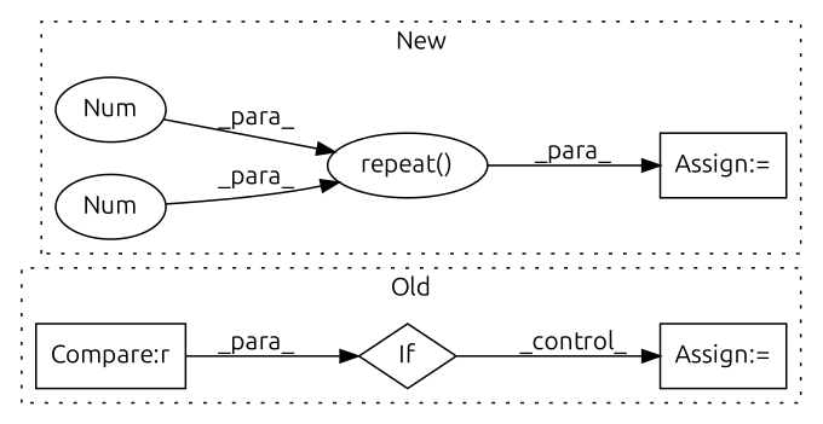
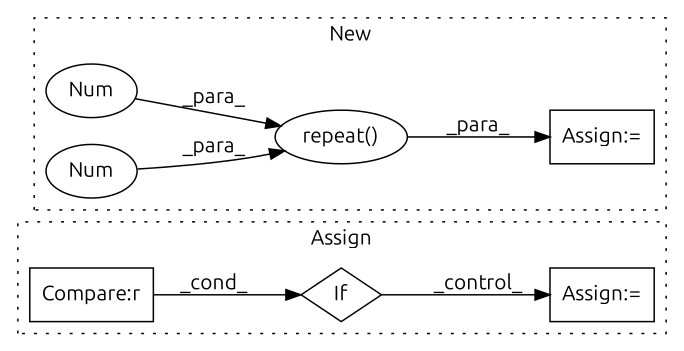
  digraph {
    fontname=Ubuntu
    rankdir=LR
    node [a=68 fontname=Ubuntu l=3 shape=box]
    edge [fontname=Ubuntu]
    n1 [a=96 l="3,5" label=If s="1024,1076" shape=diamond]
    n2 [a=40 l=31 label="Compare:r" s=1045]
    n3 [label="Assign:=" s=1184]
    n4 [a=75 l="31,1" label="repeat()" s="1643,1693" shape=ellipse]
    n5 [a=76 l=1 label=Num s=1674 shape=ellipse]
    n6 [a=76 l=1 label=Num s=1692 shape=ellipse]
    n7 [label="Assign:=" s=2026]
    subgraph cluster_1 {
-     label=Old
+     label=Assign
      style=dotted
      n1
      n2
      n3
    }
    subgraph cluster_2 {
      label=New
      style=dotted
      n4
      n5
      n6
      n7
    }
    n1 -> n3 [label=_control_]
-   n2 -> n1 [label=_para_]
+   n2 -> n1 [label=_cond_]
    n4 -> n7 [label=_para_]
    n5 -> n4 [label=_para_]
    n6 -> n4 [label=_para_]
  }
